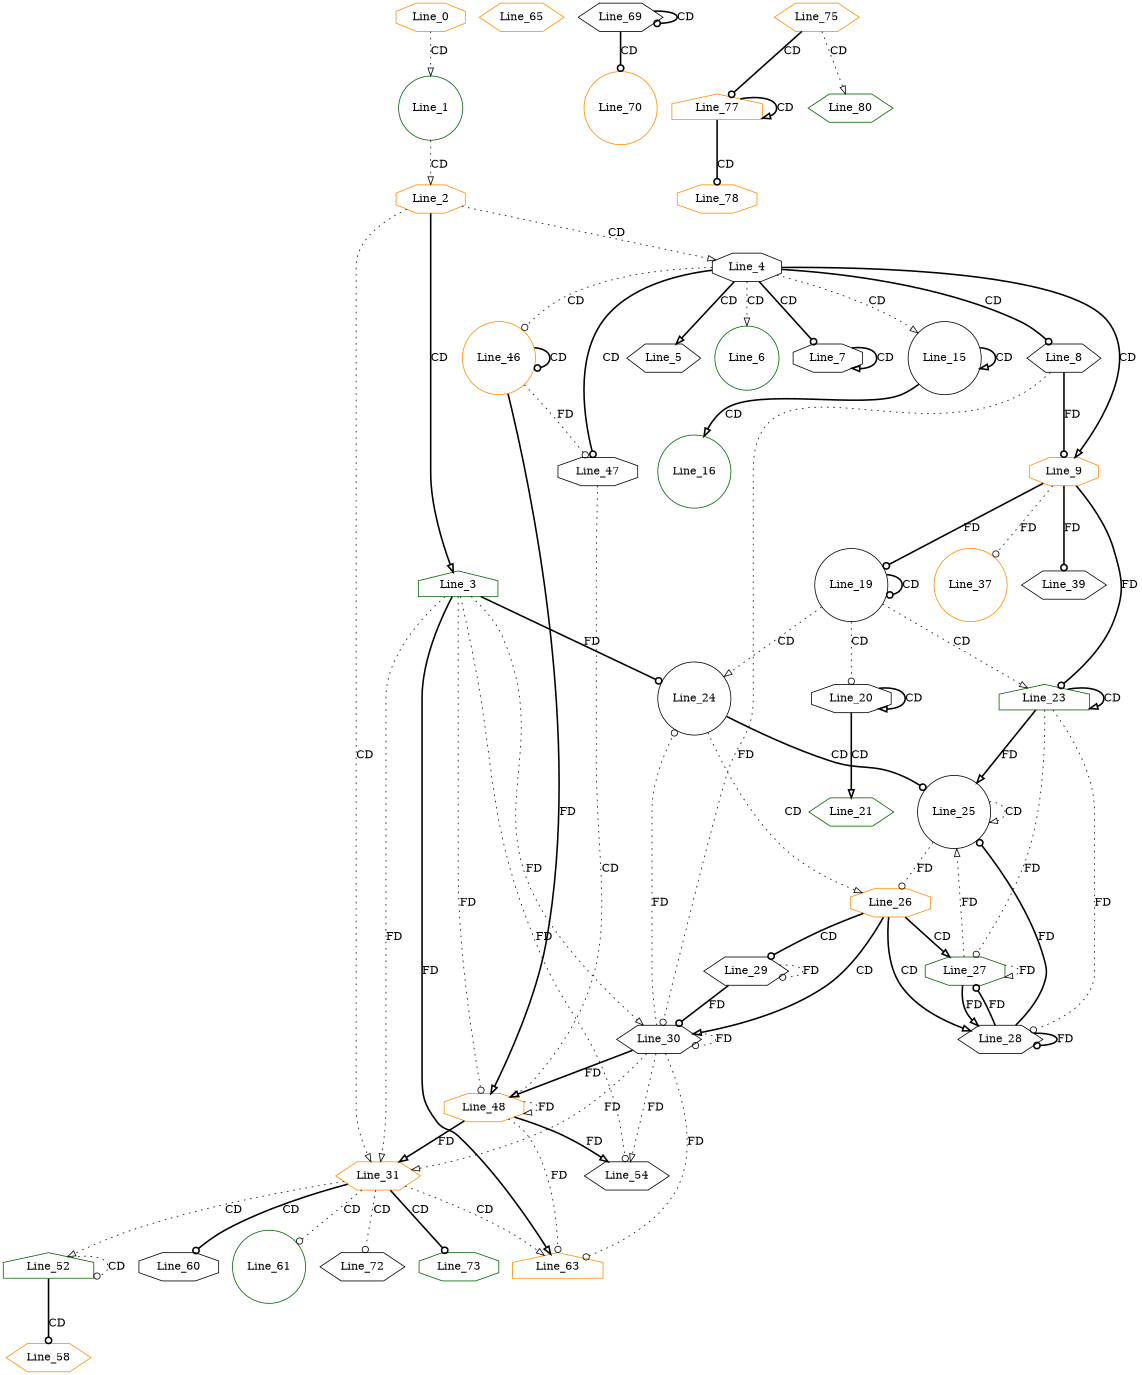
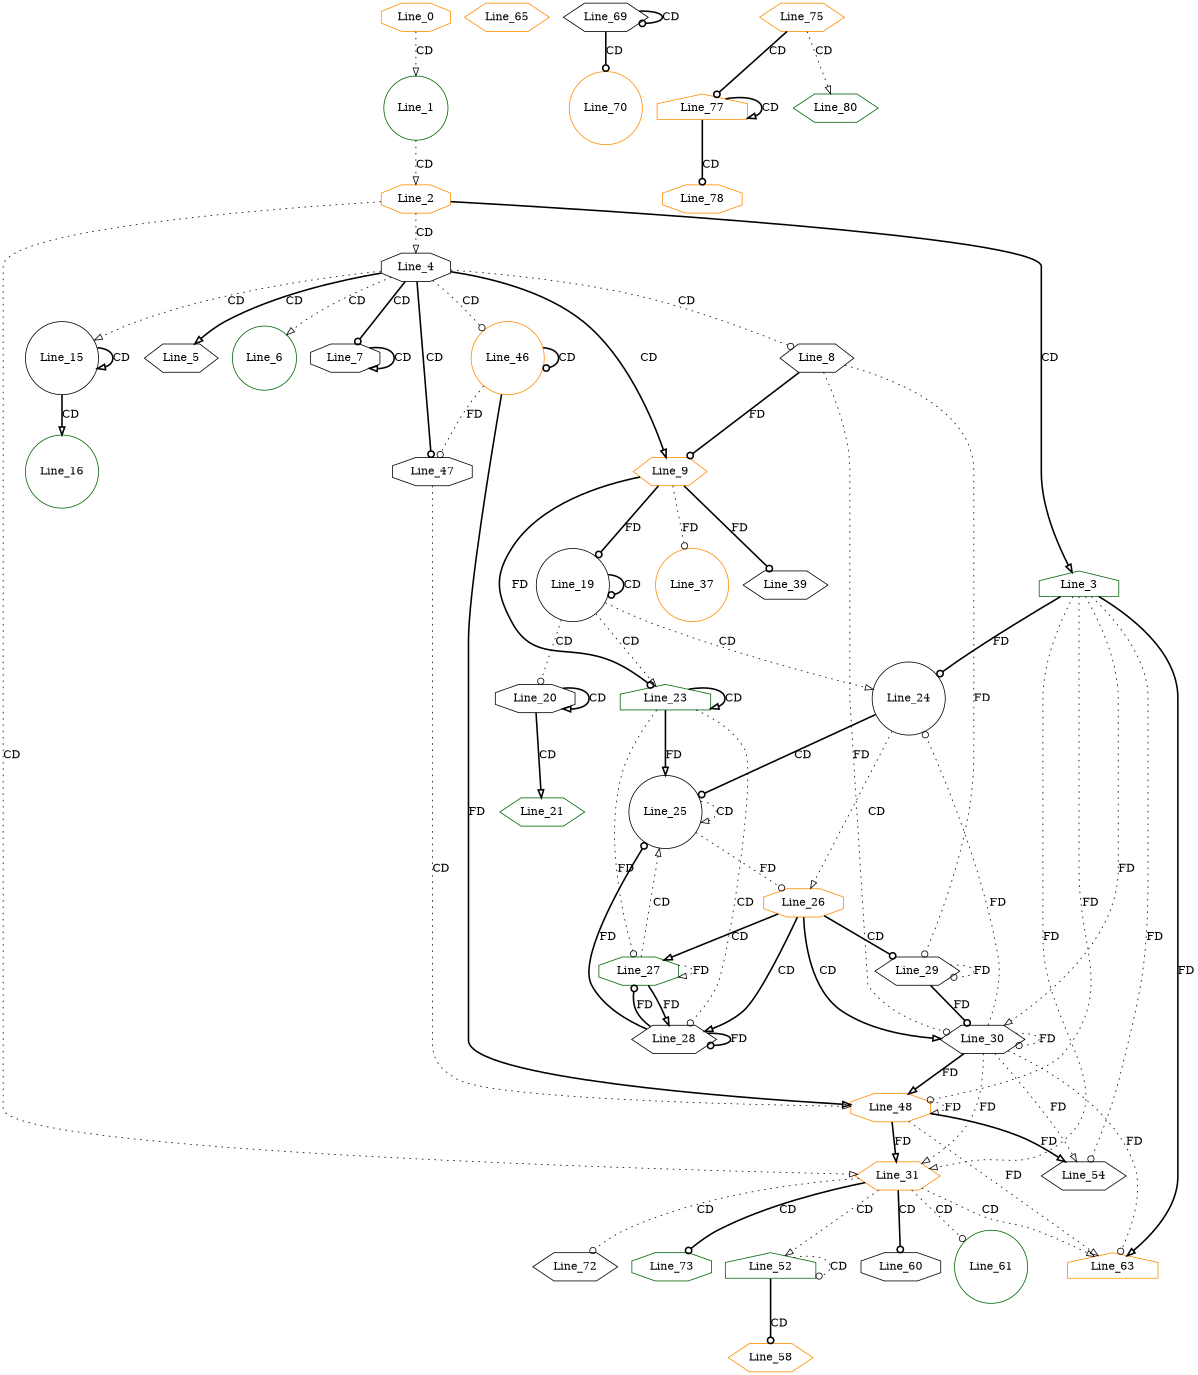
  digraph {
    node [color=black shape=hexagon]
    edge [arrowhead=onormal style=bold]
    Line_0 [color=darkorange shape=octagon]
    Line_1 [color=darkgreen shape=circle]
    Line_2 [color=darkorange shape=octagon]
    Line_3 [color=darkgreen shape=house]
    Line_4 [shape=octagon]
    n6 [color=darkorange label=Line_31]
    Line_24 [shape=circle]
    Line_30
    Line_48 [color=darkorange shape=octagon]
    Line_54
    Line_63 [color=darkorange shape=house]
    Line_5
    Line_6 [color=darkgreen shape=circle]
    Line_7 [shape=octagon]
    Line_8
-   Line_9 [color=darkorange shape=octagon]
+   Line_9 [color=darkorange]
    Line_15 [shape=circle]
    Line_46 [color=darkorange shape=circle]
    Line_47 [shape=octagon]
    Line_52 [color=darkgreen shape=house]
    Line_60 [shape=octagon]
    Line_61 [color=darkgreen shape=circle]
    Line_72
    Line_73 [color=darkgreen shape=octagon]
    Line_25 [shape=circle]
    Line_26 [color=darkorange shape=octagon]
    Line_29
    Line_19 [shape=circle]
    Line_23 [color=darkgreen shape=house]
    Line_37 [color=darkorange shape=circle]
    Line_39
    Line_16 [color=darkgreen shape=circle]
    Line_20 [shape=octagon]
    Line_27 [color=darkgreen shape=octagon]
    Line_28
    Line_21 [color=darkgreen]
    Line_58 [color=darkorange]
    Line_65 [color=darkorange]
    Line_69
    Line_70 [color=darkorange shape=circle]
    Line_75 [color=darkorange]
    Line_77 [color=darkorange shape=house]
    Line_80 [color=darkgreen]
    Line_78 [color=darkorange shape=octagon]
    Line_0 -> Line_1 [label=CD style=dotted]
    Line_1 -> Line_2 [label=CD style=dotted]
    Line_2 -> Line_3 [label=CD]
    Line_2 -> Line_4 [label=CD style=dotted]
    Line_2 -> n6 [label=CD style=dotted]
    Line_3 -> n6 [label=FD style=dotted]
    Line_3 -> Line_24 [arrowhead=odot label=FD]
    Line_3 -> Line_30 [label=FD style=dotted]
    Line_3 -> Line_48 [arrowhead=odot label=FD style=dotted]
    Line_3 -> Line_54 [arrowhead=odot label=FD style=dotted]
    Line_3 -> Line_63 [label=FD]
    Line_4 -> Line_5 [label=CD]
    Line_4 -> Line_6 [label=CD style=dotted]
    Line_4 -> Line_7 [arrowhead=odot label=CD]
-   Line_4 -> Line_8 [arrowhead=odot label=CD]
+   Line_4 -> Line_8 [arrowhead=odot label=CD style=dotted]
    Line_4 -> Line_9 [label=CD]
    Line_4 -> Line_15 [label=CD style=dotted]
    Line_4 -> Line_46 [arrowhead=odot label=CD style=dotted]
    Line_4 -> Line_47 [arrowhead=odot label=CD]
    n6 -> Line_63 [label=CD style=dotted]
    n6 -> Line_52 [label=CD style=dotted]
    n6 -> Line_60 [arrowhead=odot label=CD]
    n6 -> Line_61 [arrowhead=odot label=CD style=dotted]
    n6 -> Line_72 [arrowhead=odot label=CD style=dotted]
    n6 -> Line_73 [arrowhead=odot label=CD]
    Line_24 -> Line_25 [arrowhead=odot label=CD]
    Line_24 -> Line_26 [label=CD style=dotted]
    Line_30 -> n6 [label=FD style=dotted]
    Line_30 -> Line_24 [arrowhead=odot label=FD style=dotted]
    Line_30 -> Line_30 [arrowhead=odot label=FD style=dotted]
    Line_30 -> Line_48 [label=FD]
    Line_30 -> Line_54 [label=FD style=dotted]
    Line_30 -> Line_63 [arrowhead=odot label=FD style=dotted]
    Line_48 -> n6 [label=FD]
    Line_48 -> Line_48 [label=FD style=dotted]
    Line_48 -> Line_54 [label=FD]
-   Line_48 -> Line_63 [arrowhead=odot label=FD style=dotted]
+   Line_48 -> Line_63 [label=FD style=dotted]
    Line_7 -> Line_7 [label=CD]
    Line_8 -> Line_30 [arrowhead=odot label=FD style=dotted]
    Line_8 -> Line_9 [arrowhead=odot label=FD]
+   Line_8 -> Line_29 [arrowhead=odot label=FD style=dotted]
    Line_9 -> Line_19 [arrowhead=odot label=FD]
    Line_9 -> Line_23 [arrowhead=odot label=FD]
    Line_9 -> Line_37 [arrowhead=odot label=FD style=dotted]
    Line_9 -> Line_39 [arrowhead=odot label=FD]
    Line_15 -> Line_15 [label=CD]
    Line_15 -> Line_16 [label=CD]
    Line_46 -> Line_48 [label=FD]
    Line_46 -> Line_46 [arrowhead=odot label=CD]
    Line_46 -> Line_47 [arrowhead=odot label=FD style=dotted]
    Line_47 -> Line_48 [label=CD style=dotted]
    Line_52 -> Line_52 [arrowhead=odot label=CD style=dotted]
    Line_52 -> Line_58 [arrowhead=odot label=CD]
    Line_25 -> Line_25 [label=CD style=dotted]
    Line_25 -> Line_26 [arrowhead=odot label=FD style=dotted]
    Line_26 -> Line_30 [label=CD]
    Line_26 -> Line_29 [arrowhead=odot label=CD]
    Line_26 -> Line_27 [label=CD]
    Line_26 -> Line_28 [label=CD]
    Line_29 -> Line_30 [arrowhead=odot label=FD]
    Line_29 -> Line_29 [arrowhead=odot label=FD style=dotted]
    Line_19 -> Line_24 [label=CD style=dotted]
    Line_19 -> Line_19 [arrowhead=odot label=CD]
    Line_19 -> Line_23 [label=CD style=dotted]
    Line_19 -> Line_20 [arrowhead=odot label=CD style=dotted]
    Line_23 -> Line_25 [label=FD]
    Line_23 -> Line_23 [label=CD]
    Line_23 -> Line_27 [arrowhead=odot label=FD style=dotted]
-   Line_23 -> Line_28 [arrowhead=odot label=FD style=dotted]
+   Line_23 -> Line_28 [arrowhead=odot label=CD style=dotted]
    Line_20 -> Line_20 [label=CD]
    Line_20 -> Line_21 [label=CD]
-   Line_27 -> Line_25 [label=FD style=dotted]
+   Line_27 -> Line_25 [label=CD style=dotted]
    Line_27 -> Line_27 [label=FD style=dotted]
    Line_27 -> Line_28 [label=FD]
    Line_28 -> Line_25 [arrowhead=odot label=FD]
    Line_28 -> Line_27 [arrowhead=odot label=FD]
    Line_28 -> Line_28 [arrowhead=odot label=FD]
    Line_69 -> Line_69 [arrowhead=odot label=CD]
    Line_69 -> Line_70 [arrowhead=odot label=CD]
    Line_75 -> Line_77 [arrowhead=odot label=CD]
    Line_75 -> Line_80 [label=CD style=dotted]
    Line_77 -> Line_77 [label=CD]
    Line_77 -> Line_78 [arrowhead=odot label=CD]
  }
